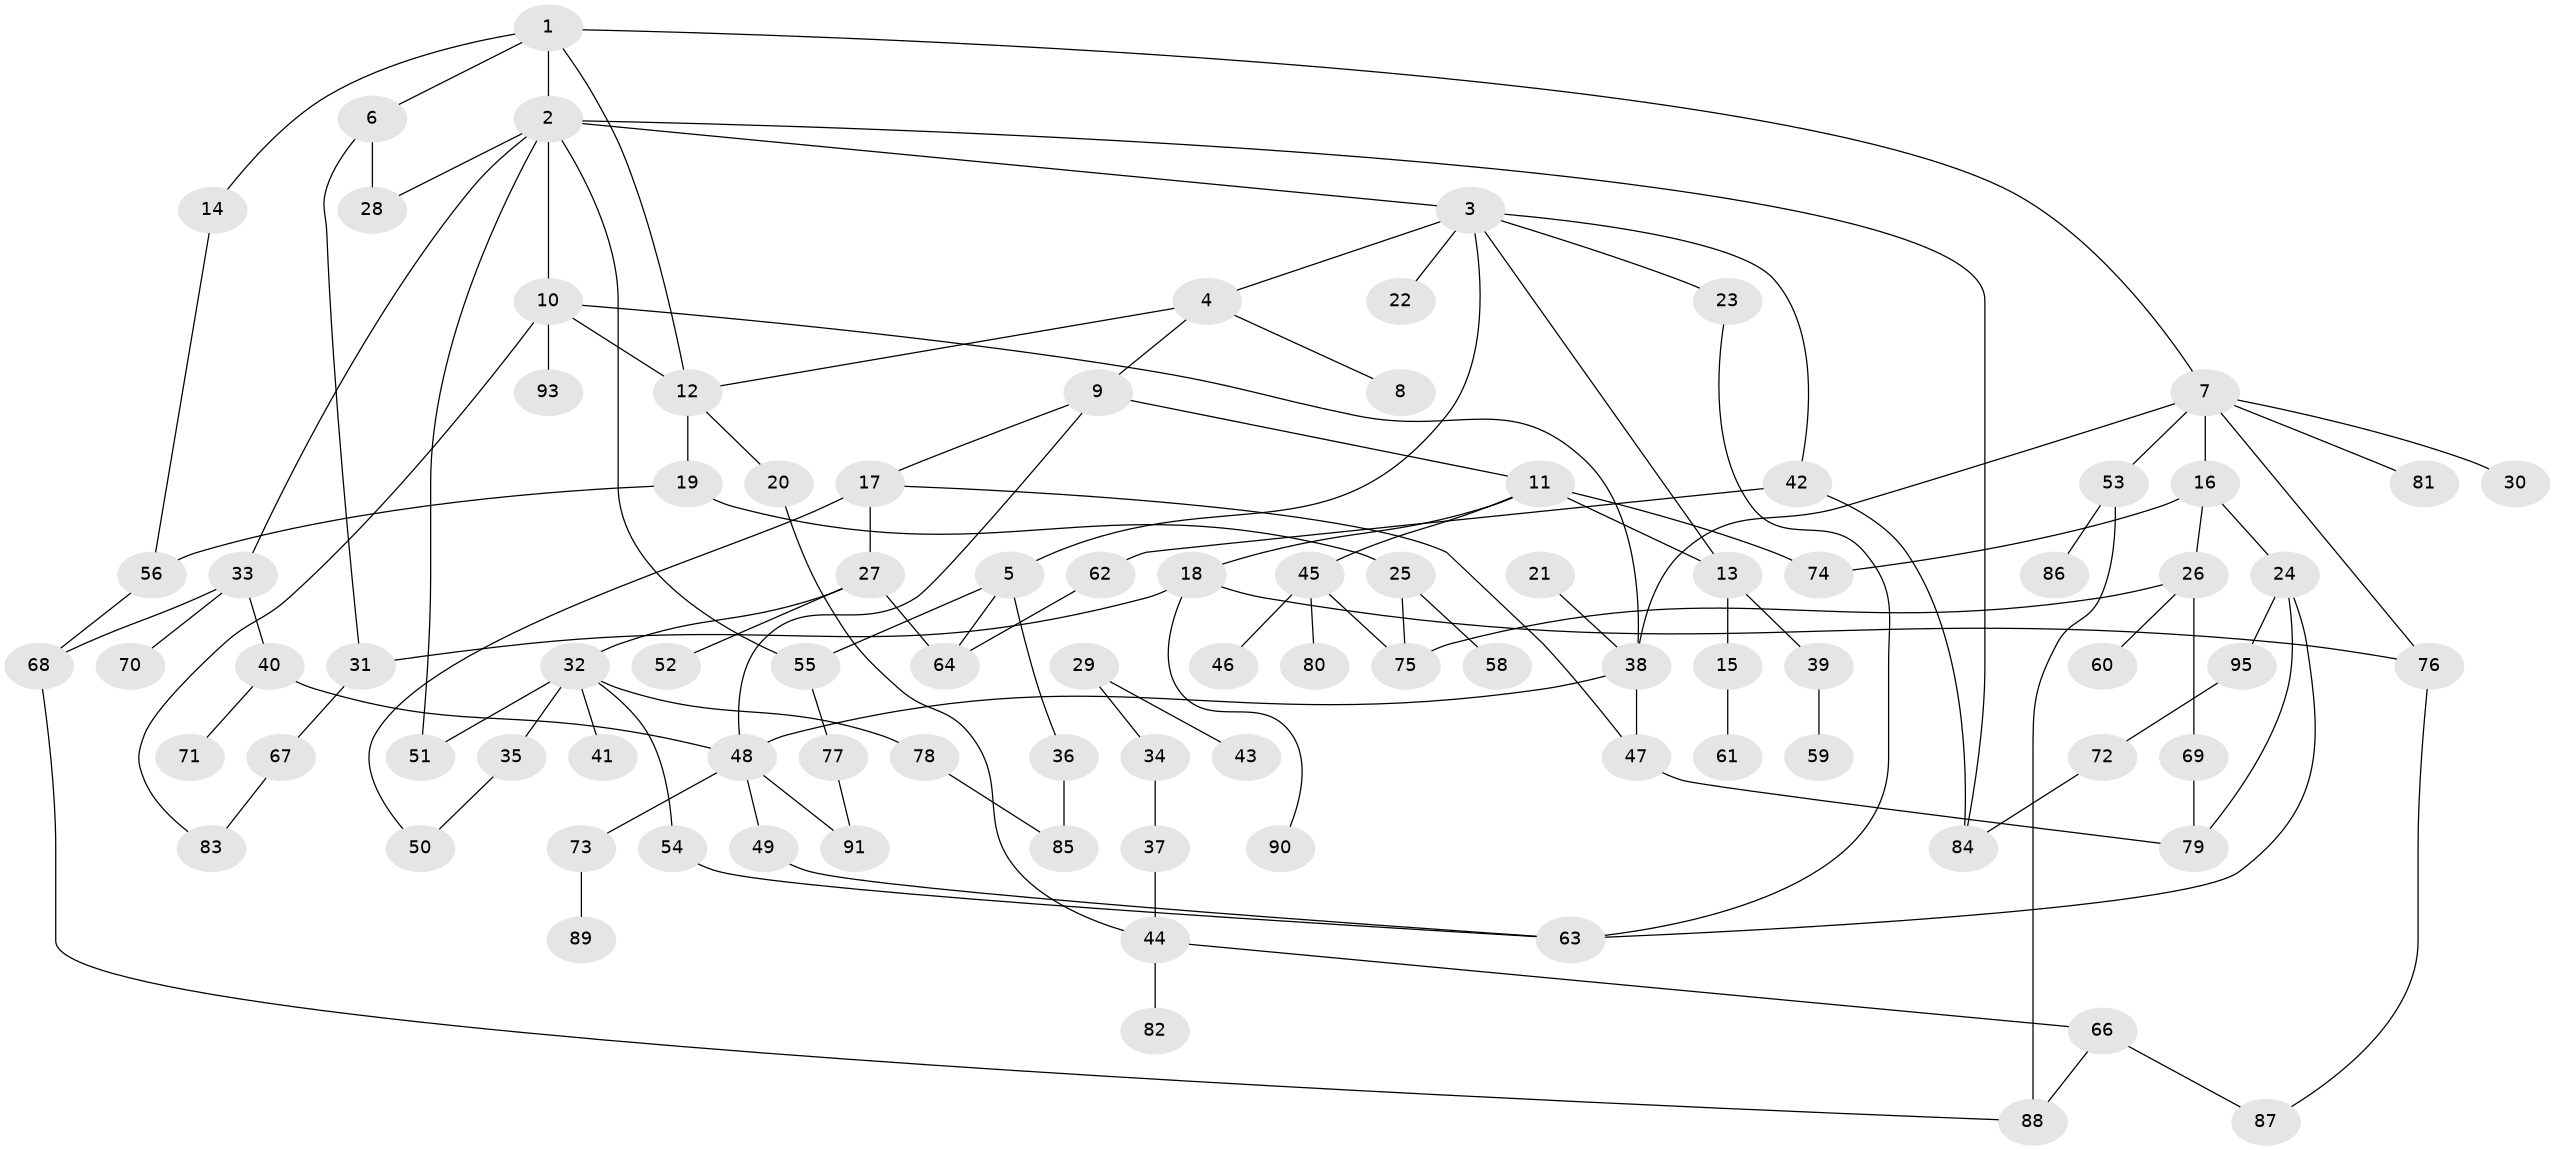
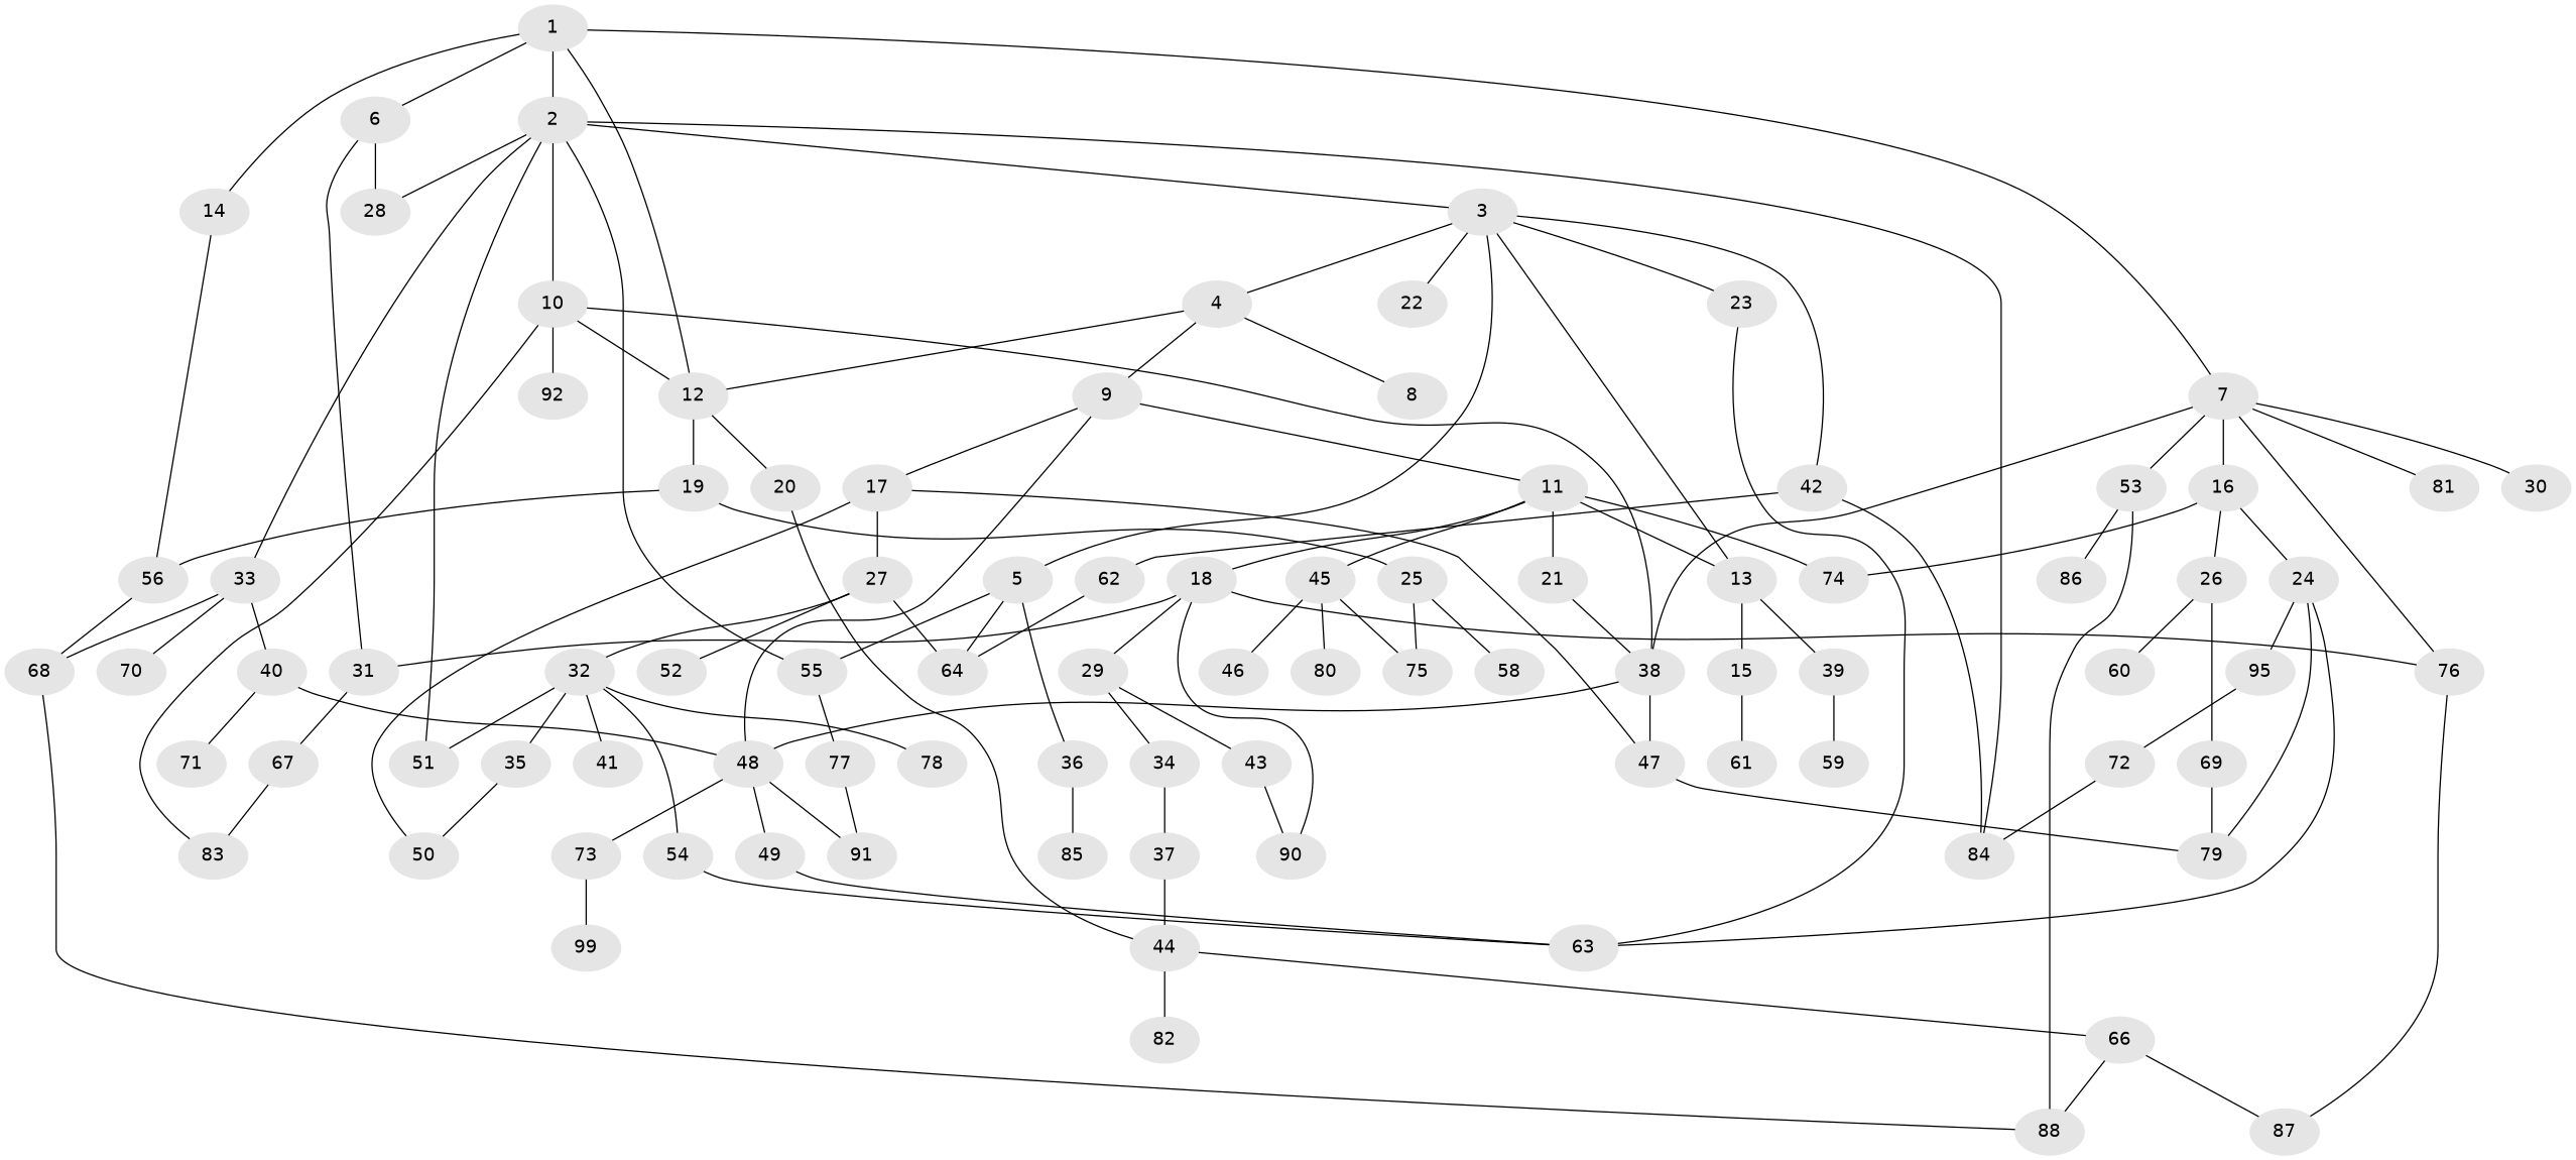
  graph {
    fontname="DejaVu Sans"
    node [color=gray90 fontname="DejaVu Sans" style=filled]
    edge [fontname="DejaVu Sans"]
    1
    2
    6
    7
    12
    14
    3
    10
    28
    33
    51
    55
    84
    31
    16
    30
    38
    53
    76
    81
    19
    20
    56
    4
    5
    13
    22
    23
    42
    83
-   92 [label=93]
+   92
    40
    68
    70
    77
    8
    9
    36
    64
    15
    39
    63
    62
    11
    17
    48
    85
    67
    74
    24
    26
    47
    88
    86
    87
    18
    21
    45
    27
    50
    49
    73
    91
    29
    90
    75
    46
    80
    25
    44
    61
    59
    n73 [label=95]
    79
    60
    69
    32
    52
    34
    43
    58
    66
    82
    72
    35
    41
    54
    78
    37
    71
-   89
+   89 [label=99]
    1 -- 2
    1 -- 6
    1 -- 7
    1 -- 12
    1 -- 14
    2 -- 3
    2 -- 10
    2 -- 28
    2 -- 33
    2 -- 51
    2 -- 55
    2 -- 84
    6 -- 28
    6 -- 31
    7 -- 16
    7 -- 30
    7 -- 38
    7 -- 53
    7 -- 76
    7 -- 81
    12 -- 19
    12 -- 20
    14 -- 56
    3 -- 4
    3 -- 5
    3 -- 13
    3 -- 22
    3 -- 23
    3 -- 42
    10 -- 12
    10 -- 38
    10 -- 83
    10 -- 92
    33 -- 40
    33 -- 68
    33 -- 70
    55 -- 77
    31 -- 67
    16 -- 74
    16 -- 24
    16 -- 26
    38 -- 48
    38 -- 47
    53 -- 88
    53 -- 86
    76 -- 87
    19 -- 56
    19 -- 25
    20 -- 44
    56 -- 68
    4 -- 12
    4 -- 8
    4 -- 9
    5 -- 55
    5 -- 36
    5 -- 64
    13 -- 15
    13 -- 39
    23 -- 63
    42 -- 84
    42 -- 62
    40 -- 48
    40 -- 71
    68 -- 88
    77 -- 91
    9 -- 11
    9 -- 17
    9 -- 48
    36 -- 85
    15 -- 61
    39 -- 59
    62 -- 64
    11 -- 13
    11 -- 74
    11 -- 18
+   11 -- 21
    11 -- 45
    17 -- 47
    17 -- 27
    17 -- 50
    48 -- 49
    48 -- 73
    48 -- 91
    67 -- 83
    24 -- 63
    24 -- n73
    24 -- 79
-   26 -- 75
    26 -- 60
    26 -- 69
    47 -- 79
    18 -- 31
    18 -- 76
+   18 -- 29
    18 -- 90
    21 -- 38
    45 -- 75
    45 -- 46
    45 -- 80
    27 -- 64
    27 -- 32
    27 -- 52
    49 -- 63
    73 -- 89
    29 -- 34
    29 -- 43
    25 -- 75
    25 -- 58
    44 -- 66
    44 -- 82
    n73 -- 72
    69 -- 79
    32 -- 51
    32 -- 35
    32 -- 41
    32 -- 54
    32 -- 78
    34 -- 37
+   43 -- 90
    66 -- 88
    66 -- 87
    72 -- 84
    35 -- 50
    54 -- 63
-   78 -- 85
    37 -- 44
  }
